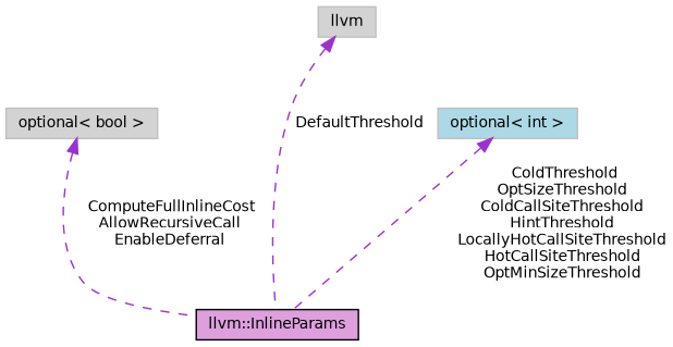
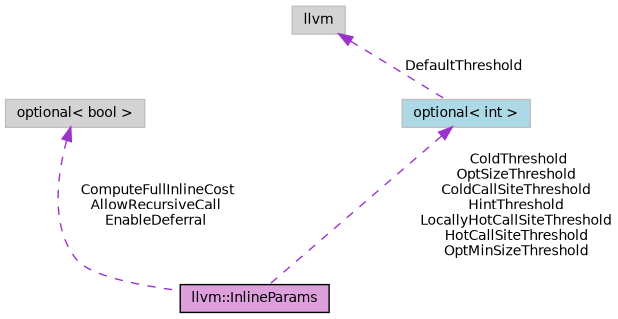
  digraph {
    node [color=grey75 fillcolor=lightgrey fontname=Helvetica fontsize=10 shape=record style=filled]
    edge [color=darkorchid3 dir=back fontname=Helvetica fontsize=10 labelfontname=Helvetica labelfontsize=10 style=dashed]
    n1 [color=black fillcolor=plum fontcolor=black height=0.2 label="llvm::InlineParams" width=0.4]
    n2 [height=0.2 label="optional\< bool \>" width=0.4]
    n3 [height=0.2 label=llvm width=0.4]
    n4 [fillcolor=lightblue height=0.2 label="optional\< int \>" width=0.4]
    n2 -> n1 [label=" ComputeFullInlineCost\nAllowRecursiveCall\nEnableDeferral"]
-   n3 -> n1 [label=" DefaultThreshold"]
+   n3 -> n4 [label=" DefaultThreshold"]
    n4 -> n1 [label=" ColdThreshold\nOptSizeThreshold\nColdCallSiteThreshold\nHintThreshold\nLocallyHotCallSiteThreshold\nHotCallSiteThreshold\nOptMinSizeThreshold"]
  }
